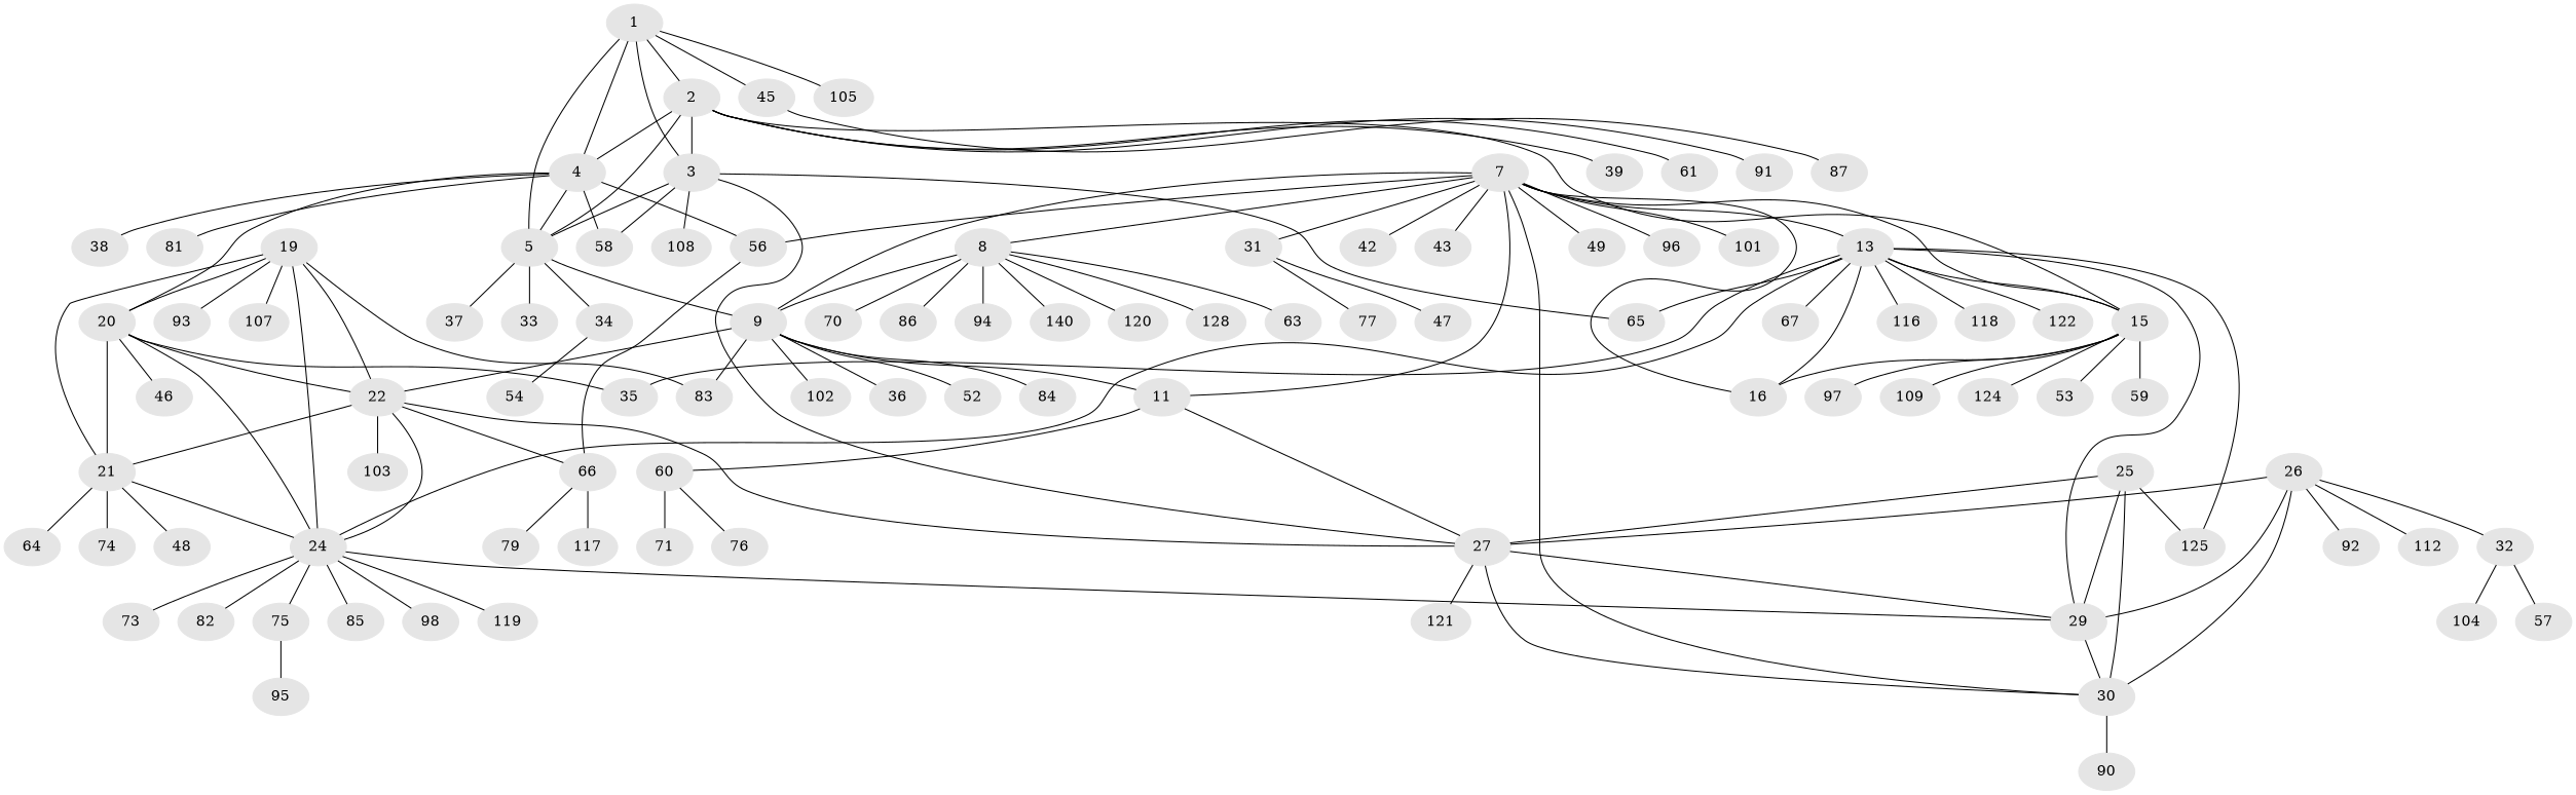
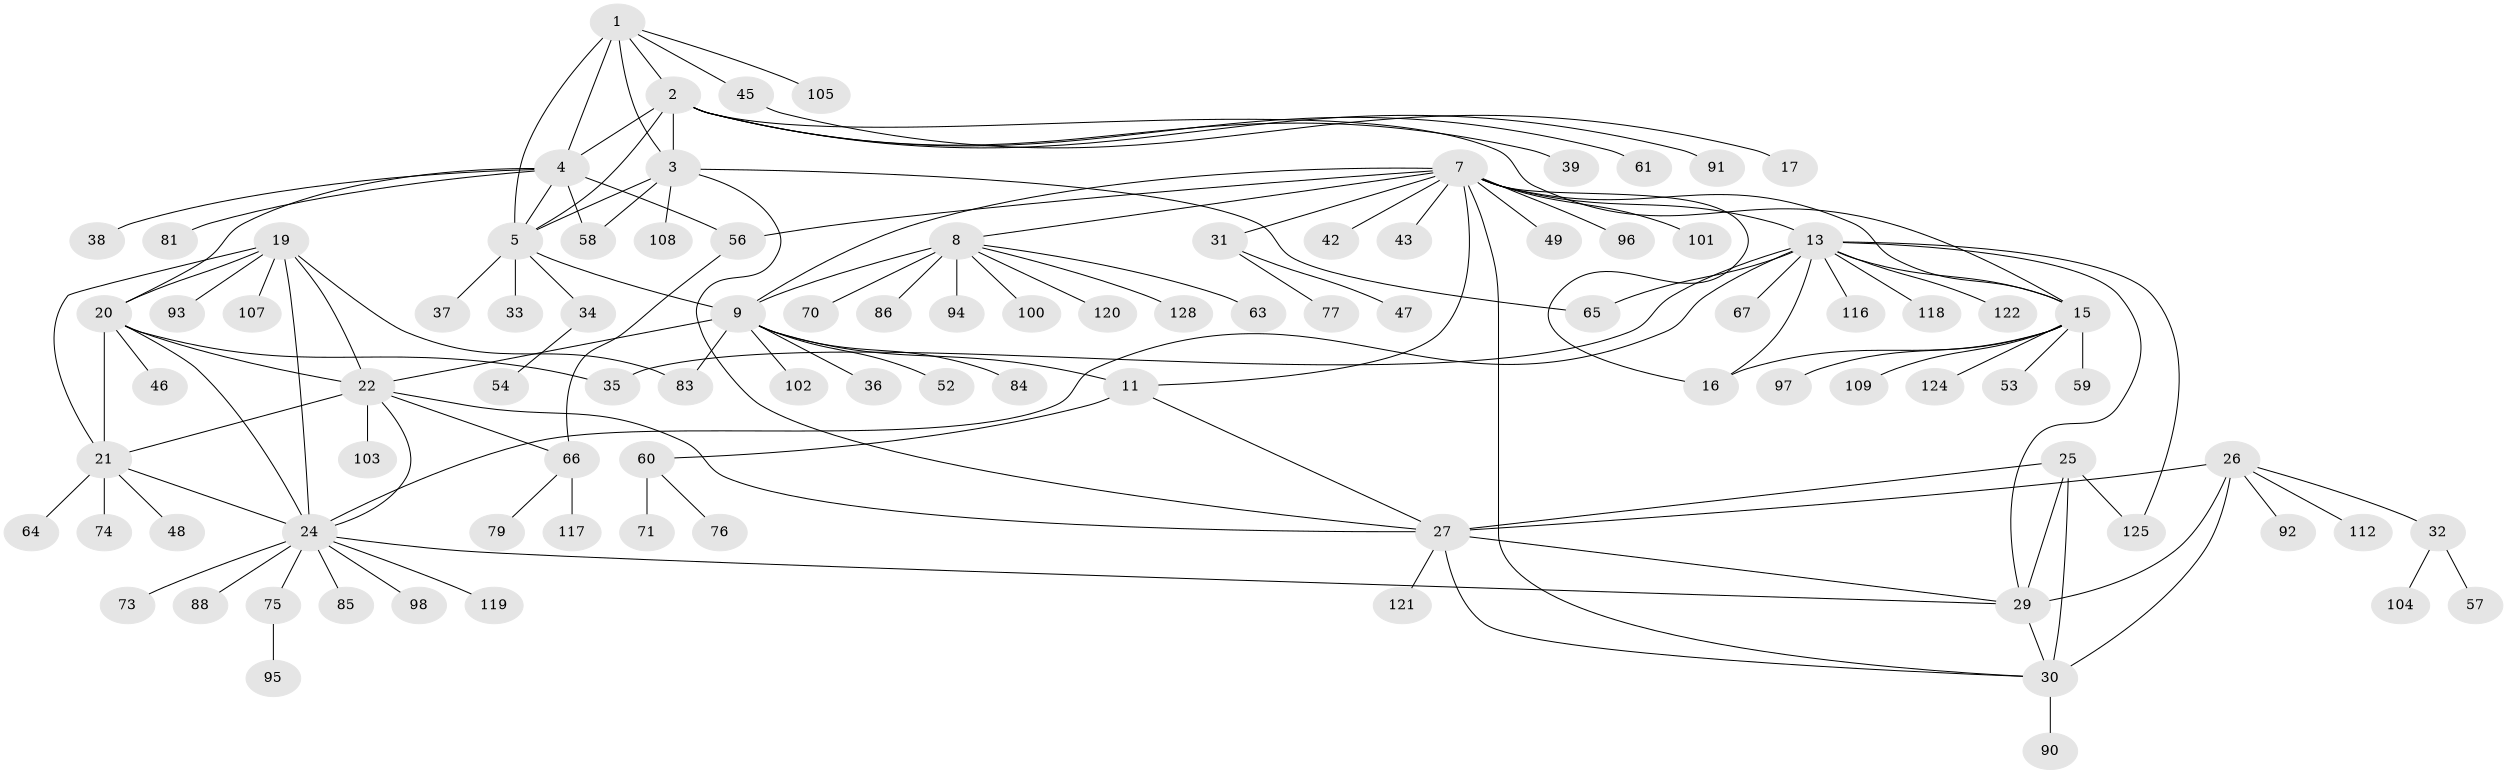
  graph {
    node [color=gray90 style=filled]
    1 [super="+127"]
    2 [super="+55"]
    3 [super="+80"]
    4 [super="+6"]
    5 [super="+78"]
    45
    105
    15 [super="+18"]
    39 [super="+40"]
    61
    91
    27 [super="+51"]
    65 [super="+114"]
    108
    58 [super="+68"]
    20 [super="+21"]
    38
    56 [super="+99"]
    81
    9 [super="+10"]
    33
    34
    37
-   87
+   87 [label=17]
    16
    53 [super="+69"]
    59
    97
    109
    124
    30 [super="+72"]
    29
    121
    22 [super="+44"]
    24 [super="+123"]
    35
    n37 [label=21 super="+88"]
    46
    66 [super="+113"]
    11 [super="+62"]
    36 [super="+50"]
    52
    83 [super="+111"]
    84
    102
    54
    7 [super="+17"]
    8 [super="+12"]
    13 [super="+14"]
    31 [super="+115"]
    42
    43
    49
    96
    101
    63
    70
    86
    94
-   100 [label=140]
+   100
    120
    n62 [label=128]
    60 [super="+89"]
    67
    116
    118
    122
    125
    90
    47
    77
    103
    71
    76
    73
    75
-   82
+   82 [label=88]
    85
    98
    119
    19 [super="+41"]
    93
    107
    48
    64
    74
    79
    117
    95
    26 [super="+28"]
    32
    92
    112
    25
    57 [super="+106"]
    104
    1 -- 2
    1 -- 3
    1 -- 4 [weight=2]
    1 -- 5
    1 -- 45
    1 -- 105
    2 -- 3
    2 -- 4 [weight=2]
    2 -- 5
    2 -- 15
    2 -- 39
    2 -- 61
    2 -- 91
    3 -- 5
    3 -- 27
    3 -- 65
    3 -- 108
    3 -- 58 [weight=2]
    4 -- 5 [weight=2]
    4 -- 58
    4 -- 20
    4 -- 38
    4 -- 56
    4 -- 81
    5 -- 9
    5 -- 33
    5 -- 34
    5 -- 37
    45 -- 87
    15 -- 16 [weight=2]
    15 -- 53
    15 -- 59
    15 -- 97
    15 -- 109
    15 -- 124
    27 -- 30
    27 -- 29
    27 -- 121
    20 -- 22 [weight=2]
    20 -- 24 [weight=2]
    20 -- 35
    20 -- n37 [weight=2]
    20 -- 46
    56 -- 66
    9 -- 22
    9 -- 11 [weight=2]
    9 -- 36
    9 -- 52
    9 -- 83
    9 -- 84
    9 -- 102
    34 -- 54
    30 -- 90
    29 -- 30
    22 -- 27
    22 -- 24
    22 -- n37
    22 -- 66
    22 -- 103
    24 -- 29
    24 -- 73
    24 -- 75
    24 -- 82
    24 -- 85
    24 -- 98
    24 -- 119
    n37 -- 24
    n37 -- 48
    n37 -- 64
    n37 -- 74
    66 -- 79
    66 -- 117
    11 -- 27
    11 -- 60
    7 -- 15 [weight=2]
    7 -- 56
    7 -- 9 [weight=2]
    7 -- 16
    7 -- 30
    7 -- 11
    7 -- 8 [weight=2]
    7 -- 13 [weight=2]
    7 -- 31
    7 -- 42
    7 -- 43
    7 -- 49
    7 -- 96
    7 -- 101
    8 -- 9 [weight=4]
    8 -- 63
    8 -- 70
    8 -- 86
    8 -- 94
    8 -- 100
    8 -- 120
    8 -- n62
    13 -- 15 [weight=4]
    13 -- 65
    13 -- 16 [weight=2]
    13 -- 29
    13 -- 24
    13 -- 35
    13 -- 67
    13 -- 116
    13 -- 118
    13 -- 122
    13 -- 125
    31 -- 47
    31 -- 77
    60 -- 71
    60 -- 76
    75 -- 95
    19 -- 20 [weight=2]
    19 -- 22
    19 -- 24
    19 -- n37
    19 -- 83
    19 -- 93
    19 -- 107
    26 -- 27 [weight=2]
    26 -- 30 [weight=2]
    26 -- 29 [weight=2]
    26 -- 32
    26 -- 92
    26 -- 112
    32 -- 57
    32 -- 104
    25 -- 27
    25 -- 30
    25 -- 29
    25 -- 125
  }
